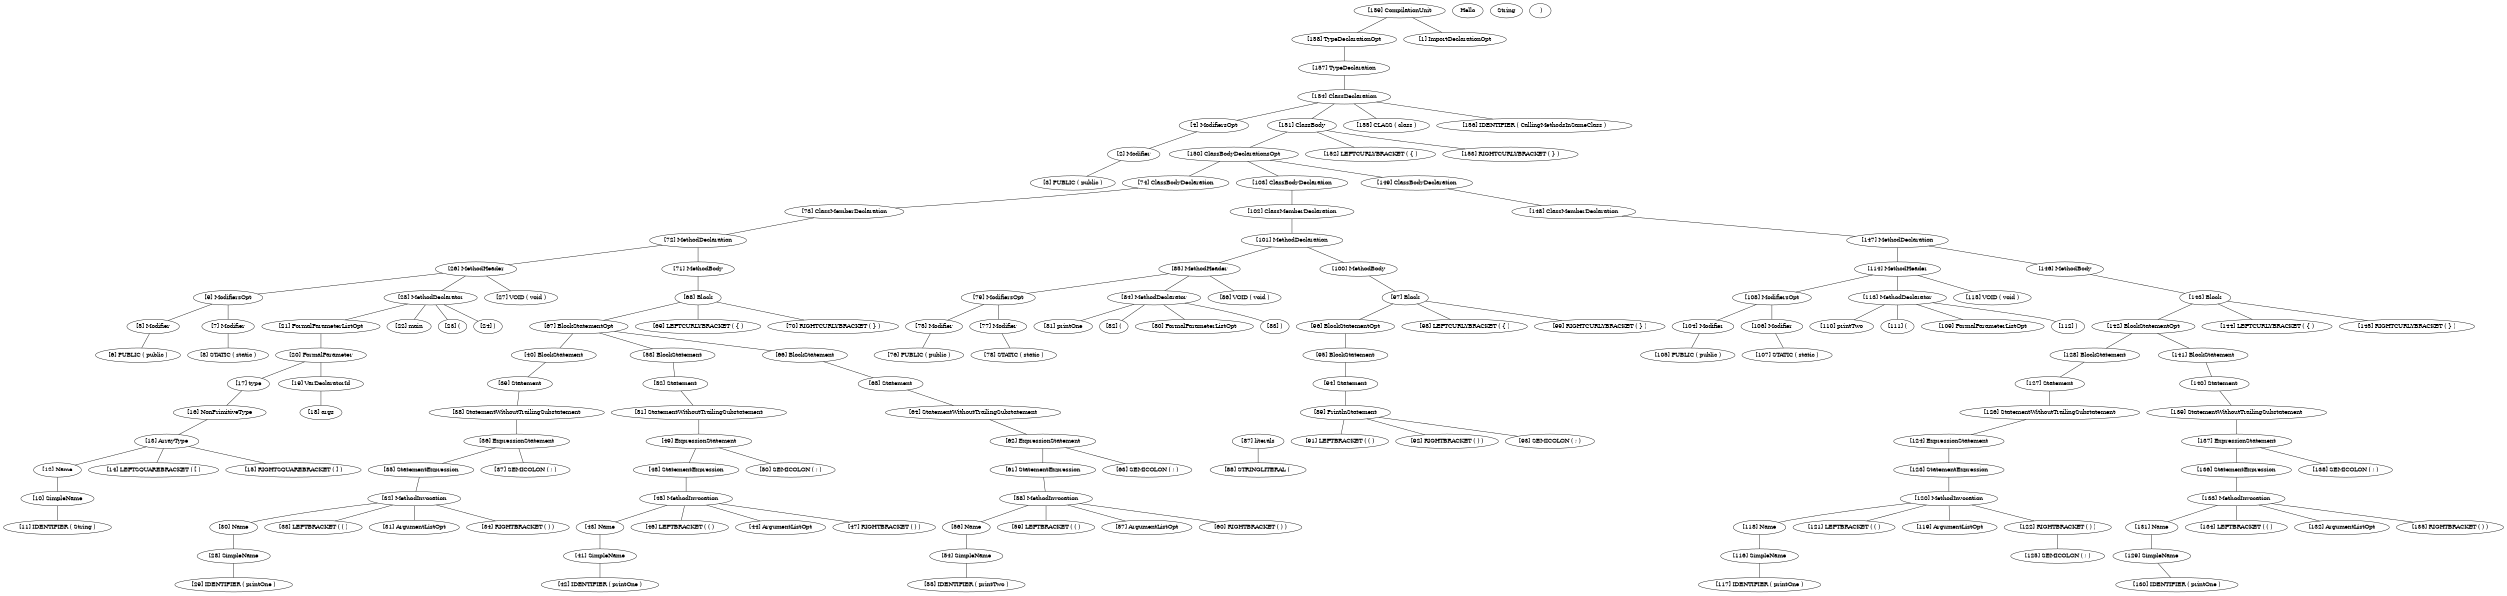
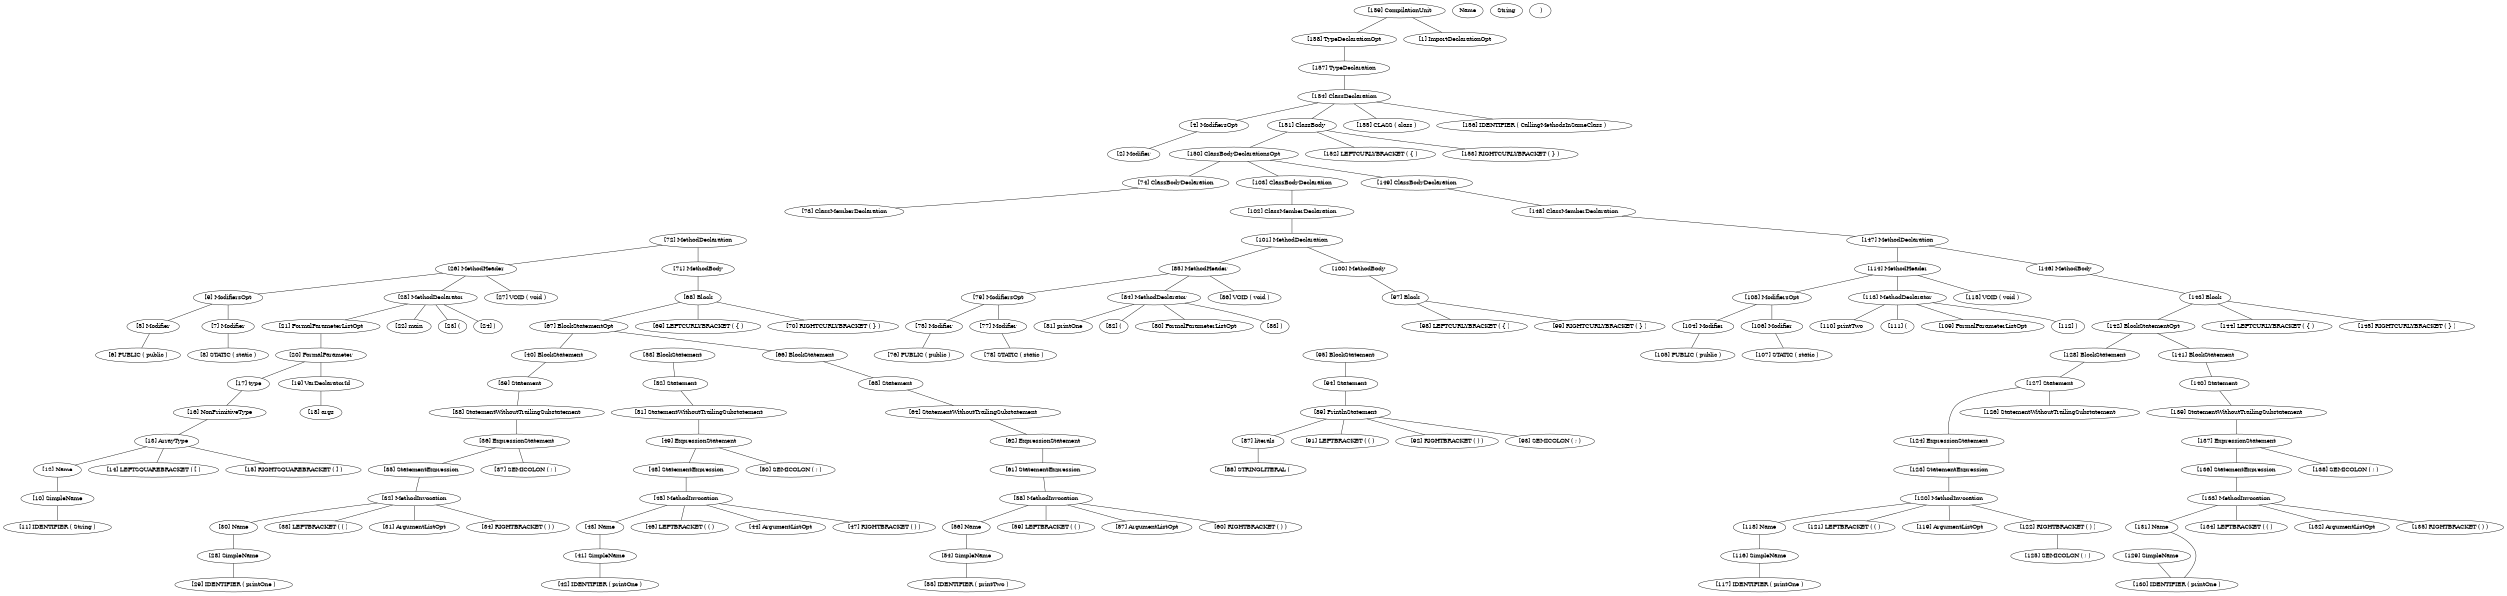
  strict graph {
    "[2] Modifier"
-   "[3] PUBLIC ( public )"
    "[4] ModifiersOpt"
    "[5] Modifier"
    "[6] PUBLIC ( public )"
    "[7] Modifier"
    "[8] STATIC ( static )"
    "[9] ModifiersOpt"
    "[10] SimpleName"
    "[11] IDENTIFIER ( String )"
    "[12] Name"
    "[13] ArrayType"
    "[14] LEFTSQUAREBRACKET ( [ )"
    "[15] RIGHTSQUAREBRACKET ( ] )"
    "[16] NonPrimitiveType"
    "[17] type"
    "[19] VarDeclaratorId"
    "[18] args"
    "[20] FormalParameter"
    "[21] FormalParameterListOpt"
    "[25] MethodDeclarator"
    "[22] main"
    "[23] ("
    "[24] )"
    "[26] MethodHeader"
    "[27] VOID ( void )"
    "[28] SimpleName"
    "[29] IDENTIFIER ( printOne )"
    "[30] Name"
    "[32] MethodInvocation"
    "[33] LEFTBRACKET ( ( )"
    "[31] ArgumentListOpt"
    "[34] RIGHTBRACKET ( ) )"
    "[35] StatementExpression"
    "[36] ExpressionStatement"
    "[37] SEMICOLON ( ; )"
    "[38] StatementWithoutTrailingSubstatement"
    "[39] Statement"
    "[40] BlockStatement"
    "[41] SimpleName"
    "[42] IDENTIFIER ( printOne )"
    "[43] Name"
    "[45] MethodInvocation"
    "[46] LEFTBRACKET ( ( )"
    "[44] ArgumentListOpt"
    "[47] RIGHTBRACKET ( ) )"
    "[48] StatementExpression"
    "[49] ExpressionStatement"
    "[50] SEMICOLON ( ; )"
    "[51] StatementWithoutTrailingSubstatement"
    "[52] Statement"
    "[53] BlockStatement"
    "[54] SimpleName"
    "[55] IDENTIFIER ( printTwo )"
    "[56] Name"
    "[58] MethodInvocation"
    "[59] LEFTBRACKET ( ( )"
    "[57] ArgumentListOpt"
    "[60] RIGHTBRACKET ( ) )"
    "[61] StatementExpression"
    "[62] ExpressionStatement"
-   "[63] SEMICOLON ( ; )"
    "[64] StatementWithoutTrailingSubstatement"
    "[65] Statement"
    "[66] BlockStatement"
    "[67] BlockStatementOpt"
    "[68] Block"
    "[69] LEFTCURLYBRACKET ( { )"
    "[70] RIGHTCURLYBRACKET ( } )"
    "[71] MethodBody"
    "[72] MethodDeclaration"
    "[73] ClassMemberDeclaration"
    "[74] ClassBodyDeclaration"
    "[75] Modifier"
    "[76] PUBLIC ( public )"
    "[77] Modifier"
    "[78] STATIC ( static )"
    "[79] ModifiersOpt"
    "[84] MethodDeclarator"
    "[81] printOne"
    "[82] ("
    "[80] FormalParameterListOpt"
    "[83] )"
    "[85] MethodHeader"
    "[86] VOID ( void )"
    "[87] literals"
    "[88] STRINGLITERAL ( "
-   Hello
+   Hello [label=Name]
    n89 [label=String]
    " )"
    "[89] PrintlnStatement"
    "[91] LEFTBRACKET ( ( )"
    "[92] RIGHTBRACKET ( ) )"
    "[93] SEMICOLON ( ; )"
    "[94] Statement"
    "[95] BlockStatement"
-   "[96] BlockStatementOpt"
    "[97] Block"
    "[98] LEFTCURLYBRACKET ( { )"
    "[99] RIGHTCURLYBRACKET ( } )"
    "[100] MethodBody"
    "[101] MethodDeclaration"
    "[102] ClassMemberDeclaration"
    "[103] ClassBodyDeclaration"
    "[104] Modifier"
    "[105] PUBLIC ( public )"
    "[106] Modifier"
    "[107] STATIC ( static )"
    "[108] ModifiersOpt"
    "[113] MethodDeclarator"
    "[110] printTwo"
    "[111] ("
    "[109] FormalParameterListOpt"
    "[112] )"
    "[114] MethodHeader"
    "[115] VOID ( void )"
    "[116] SimpleName"
    "[117] IDENTIFIER ( printOne )"
    "[118] Name"
    "[120] MethodInvocation"
    "[121] LEFTBRACKET ( ( )"
    "[119] ArgumentListOpt"
    "[122] RIGHTBRACKET ( ) )"
    "[125] SEMICOLON ( ; )"
    "[123] StatementExpression"
    "[124] ExpressionStatement"
    "[126] StatementWithoutTrailingSubstatement"
    "[127] Statement"
    "[128] BlockStatement"
    "[129] SimpleName"
    "[130] IDENTIFIER ( printOne )"
    "[131] Name"
    "[133] MethodInvocation"
    "[134] LEFTBRACKET ( ( )"
    "[132] ArgumentListOpt"
    "[135] RIGHTBRACKET ( ) )"
    "[136] StatementExpression"
    "[137] ExpressionStatement"
    "[138] SEMICOLON ( ; )"
    "[139] StatementWithoutTrailingSubstatement"
    "[140] Statement"
    "[141] BlockStatement"
    "[142] BlockStatementOpt"
    "[143] Block"
    "[144] LEFTCURLYBRACKET ( { )"
    "[145] RIGHTCURLYBRACKET ( } )"
    "[146] MethodBody"
    "[147] MethodDeclaration"
    "[148] ClassMemberDeclaration"
    "[149] ClassBodyDeclaration"
    "[150] ClassBodyDeclarationsOpt"
    "[151] ClassBody"
    "[152] LEFTCURLYBRACKET ( { )"
    "[153] RIGHTCURLYBRACKET ( } )"
    "[154] ClassDeclaration"
    "[155] CLASS ( class )"
    "[156] IDENTIFIER ( CallingMethodsInSameClass )"
    "[157] TypeDeclaration"
    "[158] TypeDeclarationOpt"
    "[159] CompilationUnit"
    "[1] ImportDeclarationOpt"
-   "[2] Modifier" -- "[3] PUBLIC ( public )"
    "[4] ModifiersOpt" -- "[2] Modifier"
    "[5] Modifier" -- "[6] PUBLIC ( public )"
    "[7] Modifier" -- "[8] STATIC ( static )"
    "[9] ModifiersOpt" -- "[5] Modifier"
    "[9] ModifiersOpt" -- "[7] Modifier"
    "[10] SimpleName" -- "[11] IDENTIFIER ( String )"
    "[12] Name" -- "[10] SimpleName"
    "[13] ArrayType" -- "[12] Name"
    "[13] ArrayType" -- "[14] LEFTSQUAREBRACKET ( [ )"
    "[13] ArrayType" -- "[15] RIGHTSQUAREBRACKET ( ] )"
    "[16] NonPrimitiveType" -- "[13] ArrayType"
    "[17] type" -- "[16] NonPrimitiveType"
    "[19] VarDeclaratorId" -- "[18] args"
    "[20] FormalParameter" -- "[17] type"
    "[20] FormalParameter" -- "[19] VarDeclaratorId"
    "[21] FormalParameterListOpt" -- "[20] FormalParameter"
    "[25] MethodDeclarator" -- "[21] FormalParameterListOpt"
    "[25] MethodDeclarator" -- "[22] main"
    "[25] MethodDeclarator" -- "[23] ("
    "[25] MethodDeclarator" -- "[24] )"
    "[26] MethodHeader" -- "[9] ModifiersOpt"
    "[26] MethodHeader" -- "[25] MethodDeclarator"
    "[26] MethodHeader" -- "[27] VOID ( void )"
    "[28] SimpleName" -- "[29] IDENTIFIER ( printOne )"
    "[30] Name" -- "[28] SimpleName"
    "[32] MethodInvocation" -- "[30] Name"
    "[32] MethodInvocation" -- "[33] LEFTBRACKET ( ( )"
    "[32] MethodInvocation" -- "[31] ArgumentListOpt"
    "[32] MethodInvocation" -- "[34] RIGHTBRACKET ( ) )"
    "[35] StatementExpression" -- "[32] MethodInvocation"
    "[36] ExpressionStatement" -- "[35] StatementExpression"
    "[36] ExpressionStatement" -- "[37] SEMICOLON ( ; )"
    "[38] StatementWithoutTrailingSubstatement" -- "[36] ExpressionStatement"
    "[39] Statement" -- "[38] StatementWithoutTrailingSubstatement"
    "[40] BlockStatement" -- "[39] Statement"
    "[41] SimpleName" -- "[42] IDENTIFIER ( printOne )"
    "[43] Name" -- "[41] SimpleName"
    "[45] MethodInvocation" -- "[43] Name"
    "[45] MethodInvocation" -- "[46] LEFTBRACKET ( ( )"
    "[45] MethodInvocation" -- "[44] ArgumentListOpt"
    "[45] MethodInvocation" -- "[47] RIGHTBRACKET ( ) )"
    "[48] StatementExpression" -- "[45] MethodInvocation"
    "[49] ExpressionStatement" -- "[48] StatementExpression"
    "[49] ExpressionStatement" -- "[50] SEMICOLON ( ; )"
    "[51] StatementWithoutTrailingSubstatement" -- "[49] ExpressionStatement"
    "[52] Statement" -- "[51] StatementWithoutTrailingSubstatement"
    "[53] BlockStatement" -- "[52] Statement"
    "[54] SimpleName" -- "[55] IDENTIFIER ( printTwo )"
    "[56] Name" -- "[54] SimpleName"
    "[58] MethodInvocation" -- "[56] Name"
    "[58] MethodInvocation" -- "[59] LEFTBRACKET ( ( )"
    "[58] MethodInvocation" -- "[57] ArgumentListOpt"
    "[58] MethodInvocation" -- "[60] RIGHTBRACKET ( ) )"
    "[61] StatementExpression" -- "[58] MethodInvocation"
    "[62] ExpressionStatement" -- "[61] StatementExpression"
-   "[62] ExpressionStatement" -- "[63] SEMICOLON ( ; )"
    "[64] StatementWithoutTrailingSubstatement" -- "[62] ExpressionStatement"
    "[65] Statement" -- "[64] StatementWithoutTrailingSubstatement"
    "[66] BlockStatement" -- "[65] Statement"
    "[67] BlockStatementOpt" -- "[40] BlockStatement"
-   "[67] BlockStatementOpt" -- "[53] BlockStatement"
    "[67] BlockStatementOpt" -- "[66] BlockStatement"
    "[68] Block" -- "[67] BlockStatementOpt"
    "[68] Block" -- "[69] LEFTCURLYBRACKET ( { )"
    "[68] Block" -- "[70] RIGHTCURLYBRACKET ( } )"
    "[71] MethodBody" -- "[68] Block"
    "[72] MethodDeclaration" -- "[26] MethodHeader"
    "[72] MethodDeclaration" -- "[71] MethodBody"
-   "[73] ClassMemberDeclaration" -- "[72] MethodDeclaration"
    "[74] ClassBodyDeclaration" -- "[73] ClassMemberDeclaration"
    "[75] Modifier" -- "[76] PUBLIC ( public )"
    "[77] Modifier" -- "[78] STATIC ( static )"
    "[79] ModifiersOpt" -- "[75] Modifier"
    "[79] ModifiersOpt" -- "[77] Modifier"
    "[84] MethodDeclarator" -- "[81] printOne"
    "[84] MethodDeclarator" -- "[82] ("
    "[84] MethodDeclarator" -- "[80] FormalParameterListOpt"
    "[84] MethodDeclarator" -- "[83] )"
    "[85] MethodHeader" -- "[79] ModifiersOpt"
    "[85] MethodHeader" -- "[84] MethodDeclarator"
    "[85] MethodHeader" -- "[86] VOID ( void )"
    "[87] literals" -- "[88] STRINGLITERAL ( "
+   "[89] PrintlnStatement" -- "[87] literals"
    "[89] PrintlnStatement" -- "[91] LEFTBRACKET ( ( )"
    "[89] PrintlnStatement" -- "[92] RIGHTBRACKET ( ) )"
    "[89] PrintlnStatement" -- "[93] SEMICOLON ( ; )"
    "[94] Statement" -- "[89] PrintlnStatement"
    "[95] BlockStatement" -- "[94] Statement"
-   "[96] BlockStatementOpt" -- "[95] BlockStatement"
-   "[97] Block" -- "[96] BlockStatementOpt"
    "[97] Block" -- "[98] LEFTCURLYBRACKET ( { )"
    "[97] Block" -- "[99] RIGHTCURLYBRACKET ( } )"
    "[100] MethodBody" -- "[97] Block"
    "[101] MethodDeclaration" -- "[85] MethodHeader"
    "[101] MethodDeclaration" -- "[100] MethodBody"
    "[102] ClassMemberDeclaration" -- "[101] MethodDeclaration"
    "[103] ClassBodyDeclaration" -- "[102] ClassMemberDeclaration"
    "[104] Modifier" -- "[105] PUBLIC ( public )"
    "[106] Modifier" -- "[107] STATIC ( static )"
    "[108] ModifiersOpt" -- "[104] Modifier"
    "[108] ModifiersOpt" -- "[106] Modifier"
    "[113] MethodDeclarator" -- "[110] printTwo"
    "[113] MethodDeclarator" -- "[111] ("
    "[113] MethodDeclarator" -- "[109] FormalParameterListOpt"
    "[113] MethodDeclarator" -- "[112] )"
    "[114] MethodHeader" -- "[108] ModifiersOpt"
    "[114] MethodHeader" -- "[113] MethodDeclarator"
    "[114] MethodHeader" -- "[115] VOID ( void )"
    "[116] SimpleName" -- "[117] IDENTIFIER ( printOne )"
    "[118] Name" -- "[116] SimpleName"
    "[120] MethodInvocation" -- "[118] Name"
    "[120] MethodInvocation" -- "[121] LEFTBRACKET ( ( )"
    "[120] MethodInvocation" -- "[119] ArgumentListOpt"
    "[120] MethodInvocation" -- "[122] RIGHTBRACKET ( ) )"
    "[122] RIGHTBRACKET ( ) )" -- "[125] SEMICOLON ( ; )"
    "[123] StatementExpression" -- "[120] MethodInvocation"
    "[124] ExpressionStatement" -- "[123] StatementExpression"
-   "[126] StatementWithoutTrailingSubstatement" -- "[124] ExpressionStatement"
+   "[127] Statement" -- "[124] ExpressionStatement"
    "[127] Statement" -- "[126] StatementWithoutTrailingSubstatement"
    "[128] BlockStatement" -- "[127] Statement"
    "[129] SimpleName" -- "[130] IDENTIFIER ( printOne )"
-   "[131] Name" -- "[129] SimpleName"
+   "[131] Name" -- "[130] IDENTIFIER ( printOne )"
    "[133] MethodInvocation" -- "[131] Name"
    "[133] MethodInvocation" -- "[134] LEFTBRACKET ( ( )"
    "[133] MethodInvocation" -- "[132] ArgumentListOpt"
    "[133] MethodInvocation" -- "[135] RIGHTBRACKET ( ) )"
    "[136] StatementExpression" -- "[133] MethodInvocation"
    "[137] ExpressionStatement" -- "[136] StatementExpression"
    "[137] ExpressionStatement" -- "[138] SEMICOLON ( ; )"
    "[139] StatementWithoutTrailingSubstatement" -- "[137] ExpressionStatement"
    "[140] Statement" -- "[139] StatementWithoutTrailingSubstatement"
    "[141] BlockStatement" -- "[140] Statement"
    "[142] BlockStatementOpt" -- "[128] BlockStatement"
    "[142] BlockStatementOpt" -- "[141] BlockStatement"
    "[143] Block" -- "[142] BlockStatementOpt"
    "[143] Block" -- "[144] LEFTCURLYBRACKET ( { )"
    "[143] Block" -- "[145] RIGHTCURLYBRACKET ( } )"
    "[146] MethodBody" -- "[143] Block"
    "[147] MethodDeclaration" -- "[114] MethodHeader"
    "[147] MethodDeclaration" -- "[146] MethodBody"
    "[148] ClassMemberDeclaration" -- "[147] MethodDeclaration"
    "[149] ClassBodyDeclaration" -- "[148] ClassMemberDeclaration"
    "[150] ClassBodyDeclarationsOpt" -- "[74] ClassBodyDeclaration"
    "[150] ClassBodyDeclarationsOpt" -- "[103] ClassBodyDeclaration"
    "[150] ClassBodyDeclarationsOpt" -- "[149] ClassBodyDeclaration"
    "[151] ClassBody" -- "[150] ClassBodyDeclarationsOpt"
    "[151] ClassBody" -- "[152] LEFTCURLYBRACKET ( { )"
    "[151] ClassBody" -- "[153] RIGHTCURLYBRACKET ( } )"
    "[154] ClassDeclaration" -- "[4] ModifiersOpt"
    "[154] ClassDeclaration" -- "[151] ClassBody"
    "[154] ClassDeclaration" -- "[155] CLASS ( class )"
    "[154] ClassDeclaration" -- "[156] IDENTIFIER ( CallingMethodsInSameClass )"
    "[157] TypeDeclaration" -- "[154] ClassDeclaration"
    "[158] TypeDeclarationOpt" -- "[157] TypeDeclaration"
    "[159] CompilationUnit" -- "[158] TypeDeclarationOpt"
    "[159] CompilationUnit" -- "[1] ImportDeclarationOpt"
  }
